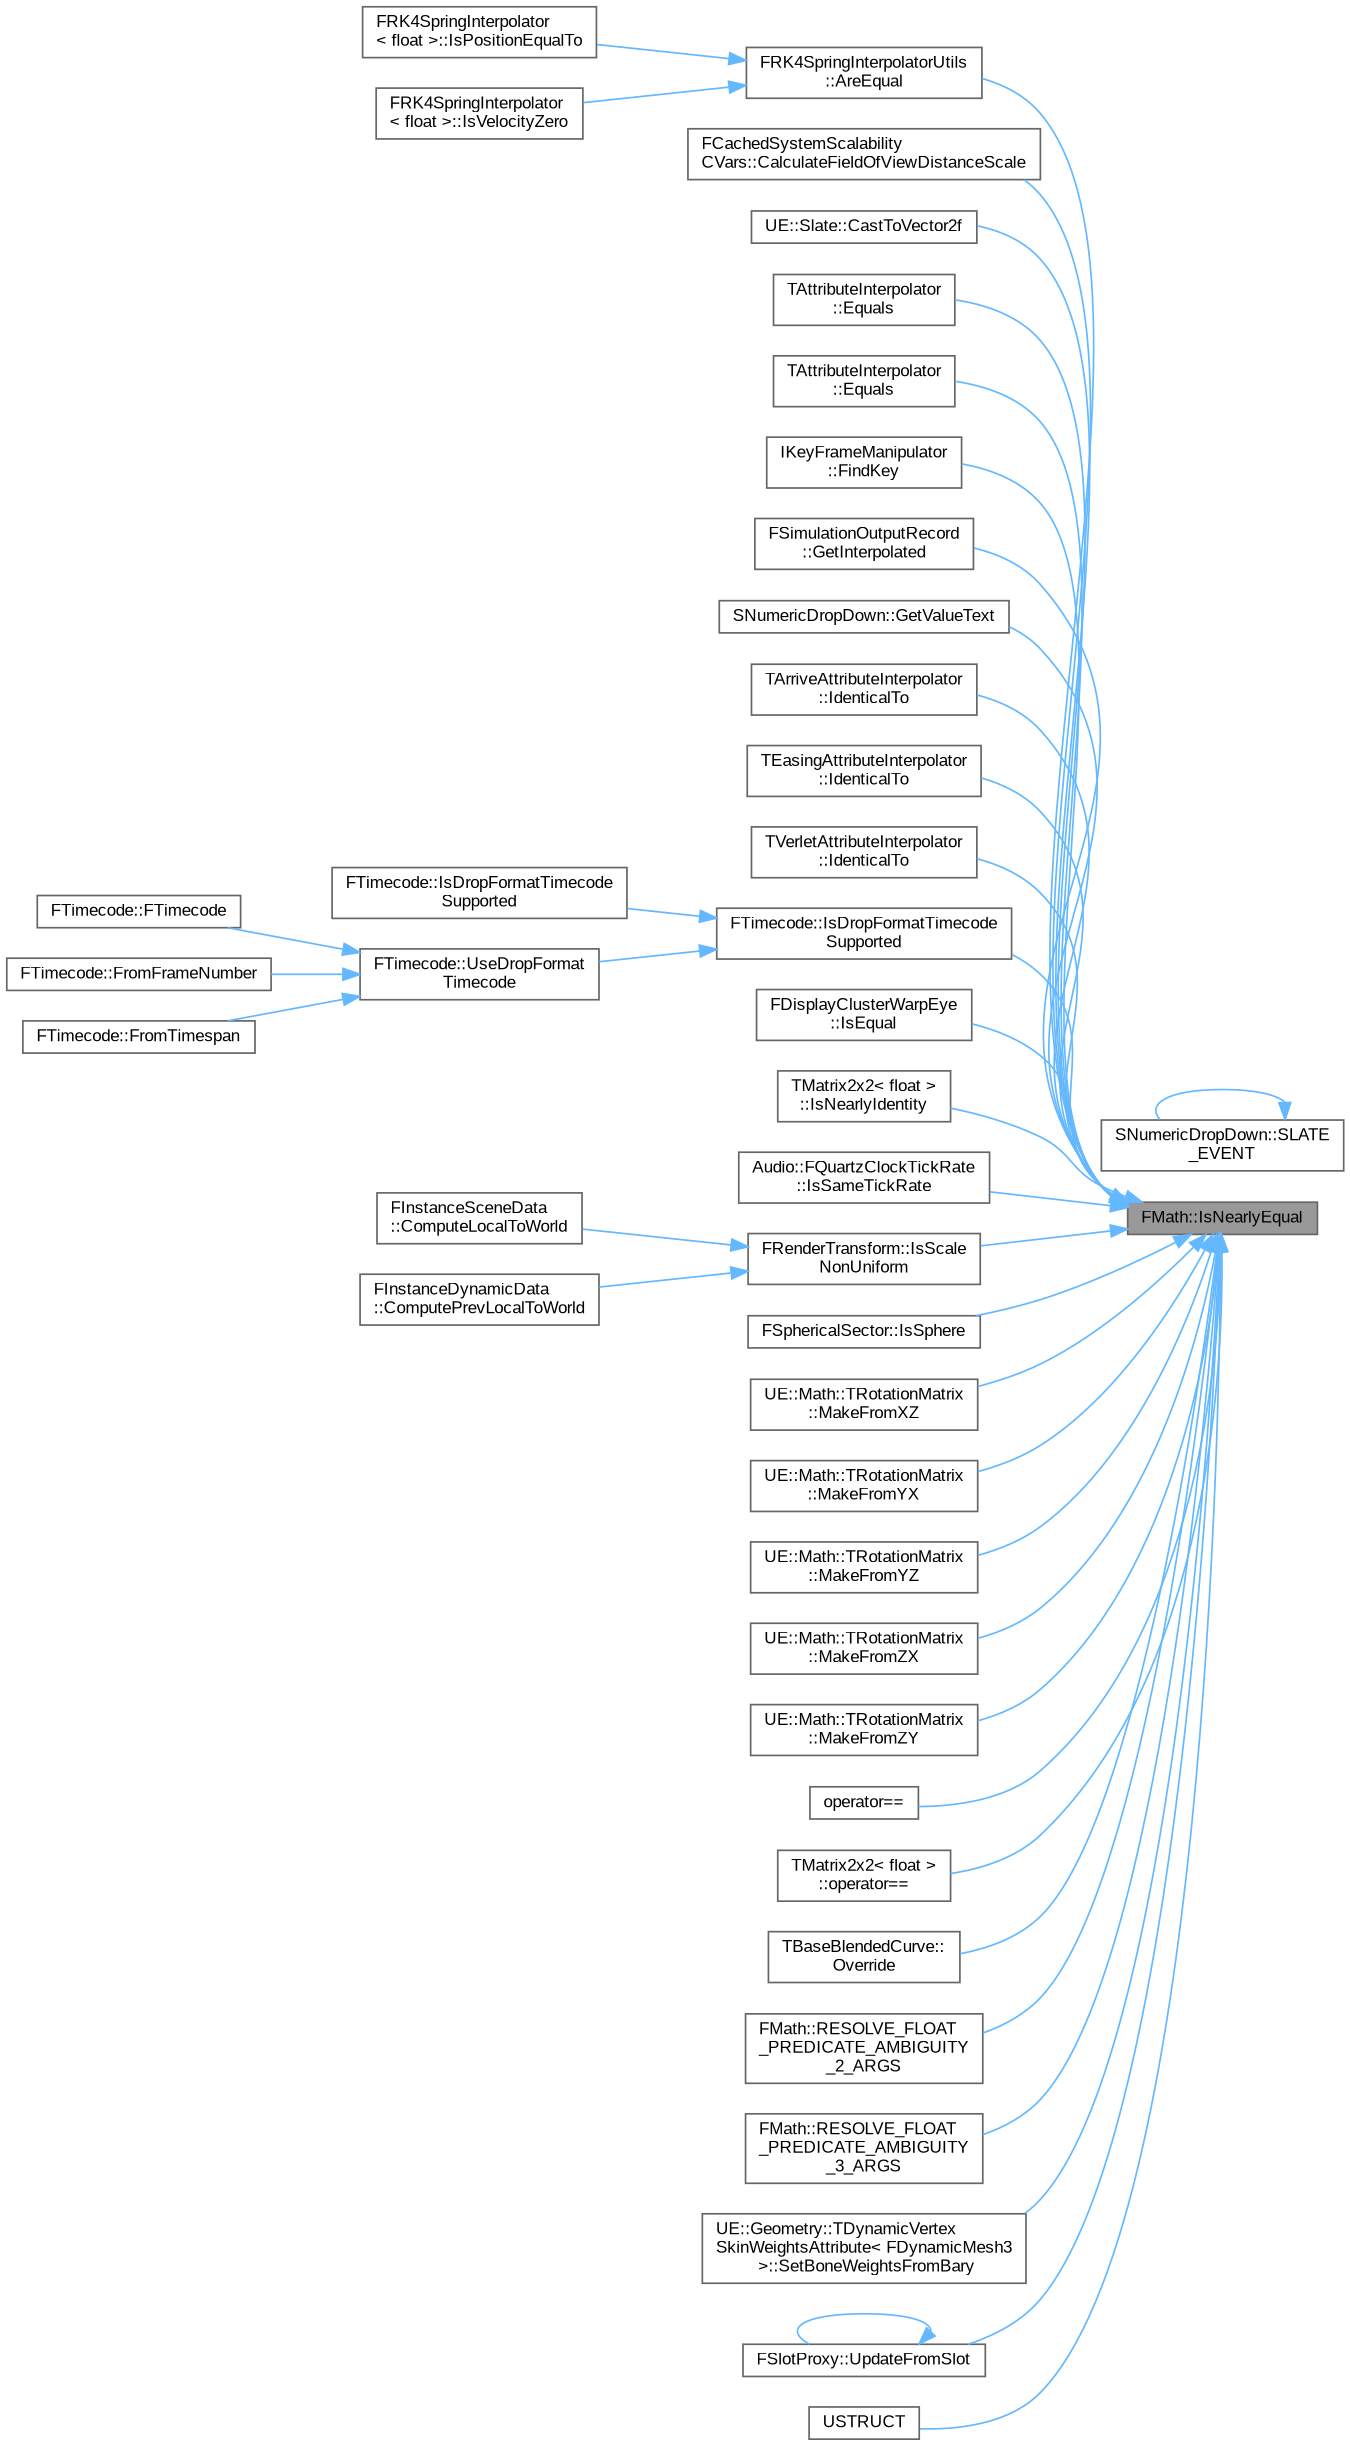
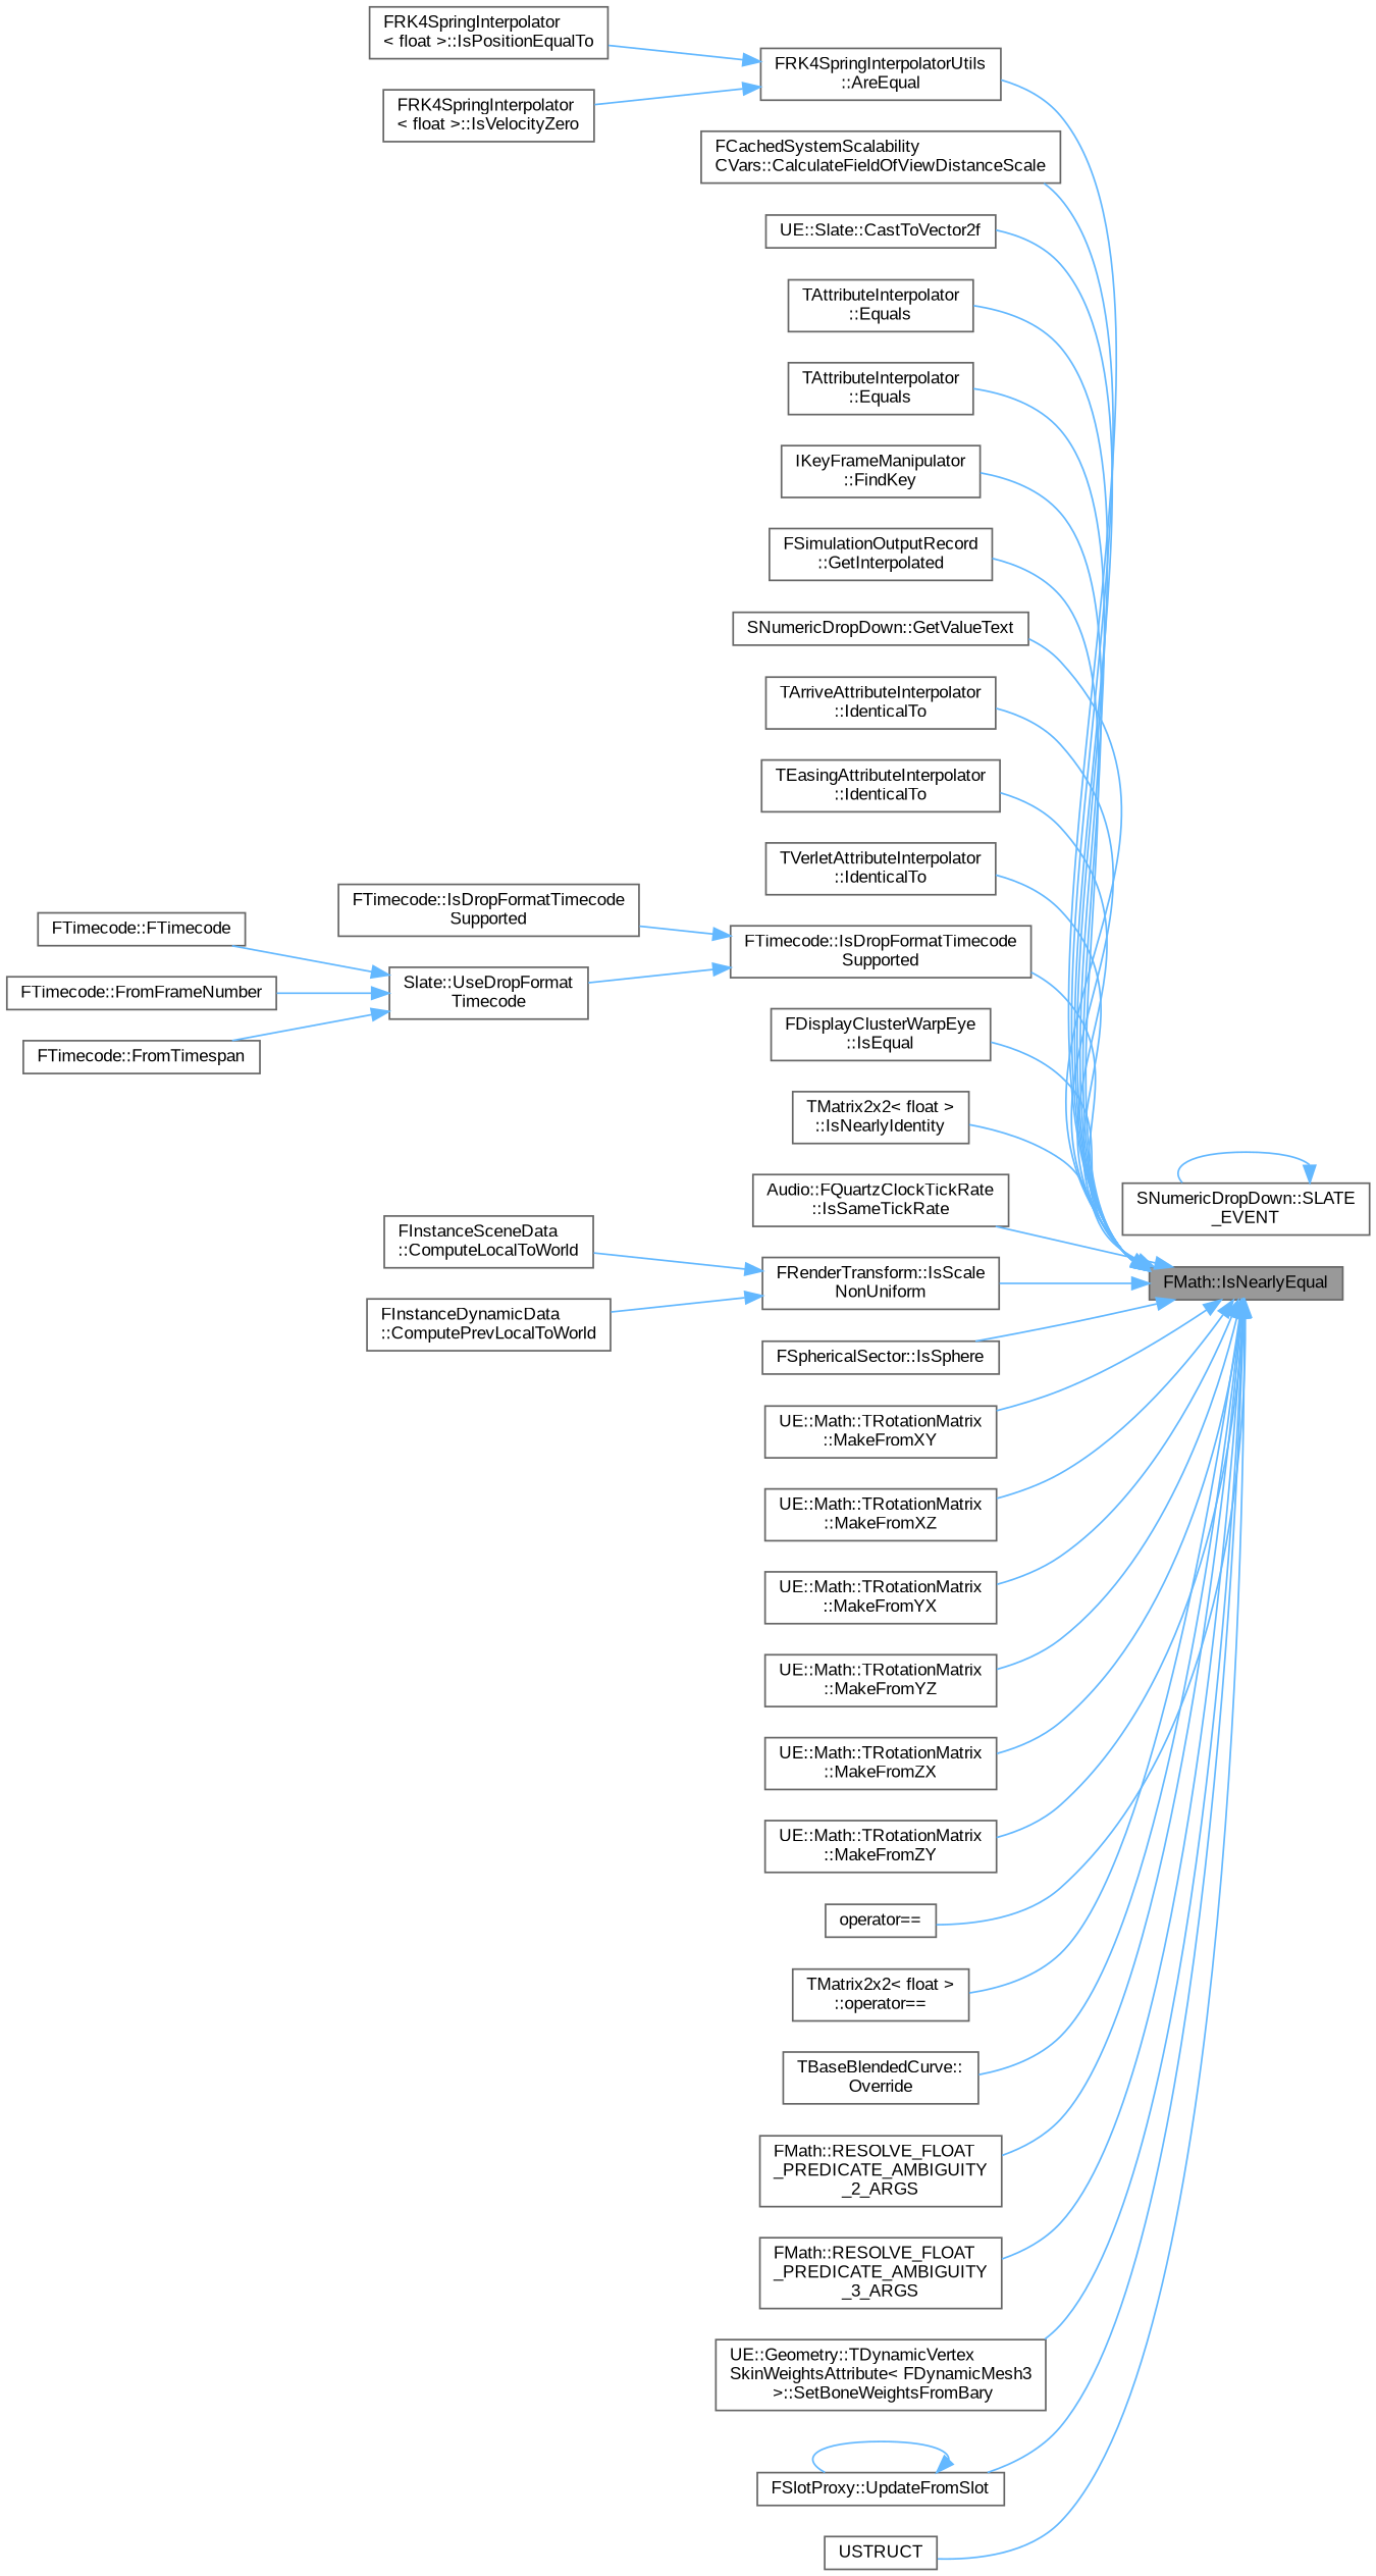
  digraph {
    fontname="Liberation Sans"
    rankdir=RL
    node [color=grey40 fillcolor=white fontname="Liberation Sans" fontsize=10 shape=box style=filled]
    edge [color=steelblue1 dir=back fontname="Liberation Sans" fontsize=10 labelfontname=Helvetica labelfontsize=10 style=solid]
    n1 [color=gray40 fillcolor=grey60 fontcolor=black height=0.2 label="FMath::IsNearlyEqual" width=0.4]
    n2 [height=0.2 label="FRK4SpringInterpolatorUtils\l::AreEqual" width=0.4]
    n3 [height=0.2 label="FCachedSystemScalability\lCVars::CalculateFieldOfViewDistanceScale" width=0.4]
    n4 [height=0.2 label="UE::Slate::CastToVector2f" width=0.4]
    n5 [height=0.2 label="TAttributeInterpolator\l::Equals" width=0.4]
    n6 [height=0.2 label="TAttributeInterpolator\l::Equals" width=0.4]
    n7 [height=0.2 label="IKeyFrameManipulator\l::FindKey" width=0.4]
    n8 [height=0.2 label="FSimulationOutputRecord\l::GetInterpolated" width=0.4]
    n9 [height=0.2 label="SNumericDropDown::GetValueText" width=0.4]
    n10 [height=0.2 label="TArriveAttributeInterpolator\l::IdenticalTo" width=0.4]
    n11 [height=0.2 label="TEasingAttributeInterpolator\l::IdenticalTo" width=0.4]
    n12 [height=0.2 label="TVerletAttributeInterpolator\l::IdenticalTo" width=0.4]
    n13 [height=0.2 label="FTimecode::IsDropFormatTimecode\lSupported" width=0.4]
    n14 [height=0.2 label="FDisplayClusterWarpEye\l::IsEqual" width=0.4]
    n15 [height=0.2 label="TMatrix2x2\< float \>\l::IsNearlyIdentity" width=0.4]
    n16 [height=0.2 label="Audio::FQuartzClockTickRate\l::IsSameTickRate" width=0.4]
    n17 [height=0.2 label="FRenderTransform::IsScale\lNonUniform" width=0.4]
    n18 [height=0.2 label="FSphericalSector::IsSphere" width=0.4]
+   n19 [height=0.2 label="UE::Math::TRotationMatrix\l::MakeFromXY" width=0.4]
    n20 [height=0.2 label="UE::Math::TRotationMatrix\l::MakeFromXZ" width=0.4]
    n21 [height=0.2 label="UE::Math::TRotationMatrix\l::MakeFromYX" width=0.4]
    n22 [height=0.2 label="UE::Math::TRotationMatrix\l::MakeFromYZ" width=0.4]
    n23 [height=0.2 label="UE::Math::TRotationMatrix\l::MakeFromZX" width=0.4]
    n24 [height=0.2 label="UE::Math::TRotationMatrix\l::MakeFromZY" width=0.4]
    n25 [height=0.2 label="operator==" width=0.4]
    n26 [height=0.2 label="TMatrix2x2\< float \>\l::operator==" width=0.4]
    n27 [height=0.2 label="TBaseBlendedCurve::\lOverride" width=0.4]
    n28 [height=0.2 label="FMath::RESOLVE_FLOAT\l_PREDICATE_AMBIGUITY\l_2_ARGS" width=0.4]
    n29 [height=0.2 label="FMath::RESOLVE_FLOAT\l_PREDICATE_AMBIGUITY\l_3_ARGS" width=0.4]
    n30 [height=0.2 label="UE::Geometry::TDynamicVertex\lSkinWeightsAttribute\< FDynamicMesh3\l \>::SetBoneWeightsFromBary" width=0.4]
    n31 [height=0.2 label="FSlotProxy::UpdateFromSlot" width=0.4]
    n32 [height=0.2 label=USTRUCT width=0.4]
    n33 [height=0.2 label="FRK4SpringInterpolator\l\< float \>::IsPositionEqualTo" width=0.4]
    n34 [height=0.2 label="FRK4SpringInterpolator\l\< float \>::IsVelocityZero" width=0.4]
    n35 [height=0.2 label="FTimecode::IsDropFormatTimecode\lSupported" width=0.4]
-   n36 [height=0.2 label="FTimecode::UseDropFormat\lTimecode" width=0.4]
+   n36 [height=0.2 label="Slate::UseDropFormat\lTimecode" width=0.4]
    n37 [height=0.2 label="FInstanceSceneData\l::ComputeLocalToWorld" width=0.4]
    n38 [height=0.2 label="FInstanceDynamicData\l::ComputePrevLocalToWorld" width=0.4]
    n39 [height=0.2 label="SNumericDropDown::SLATE\l_EVENT" width=0.4]
    n40 [height=0.2 label="FTimecode::FTimecode" width=0.4]
    n41 [height=0.2 label="FTimecode::FromFrameNumber" width=0.4]
    n42 [height=0.2 label="FTimecode::FromTimespan" width=0.4]
    n1 -> n2
    n1 -> n3
    n1 -> n4
    n1 -> n5
    n1 -> n6
    n1 -> n7
    n1 -> n8
    n1 -> n9
    n1 -> n10
    n1 -> n11
    n1 -> n12
    n1 -> n13
    n1 -> n14
    n1 -> n15
    n1 -> n16
    n1 -> n17
    n1 -> n18
+   n1 -> n19
    n1 -> n20
    n1 -> n21
    n1 -> n22
    n1 -> n23
    n1 -> n24
    n1 -> n25
    n1 -> n26
    n1 -> n27
    n1 -> n28
    n1 -> n29
    n1 -> n30
    n1 -> n31
    n1 -> n32
    n2 -> n33
    n2 -> n34
    n13 -> n35
    n13 -> n36
    n17 -> n37
    n17 -> n38
    n31 -> n31
    n36 -> n40
    n36 -> n41
    n36 -> n42
    n39 -> n39
  }
